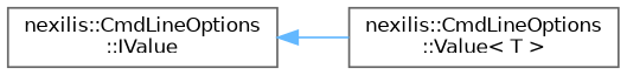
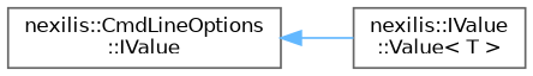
  digraph {
    rankdir=LR
    node [color=grey40 fillcolor=white fontname=Helvetica fontsize=10 shape=box style=filled]
    n1 [height=0.2 label="nexilis::CmdLineOptions\l::IValue" width=0.4]
-   n2 [height=0.2 label="nexilis::CmdLineOptions\l::Value\< T \>" width=0.4]
+   n2 [height=0.2 label="nexilis::IValue\l::Value\< T \>" width=0.4]
    n1 -> n2 [color=steelblue1 dir=back fontname=Helvetica fontsize=10 labelfontname=Helvetica labelfontsize=10 style=solid]
  }
